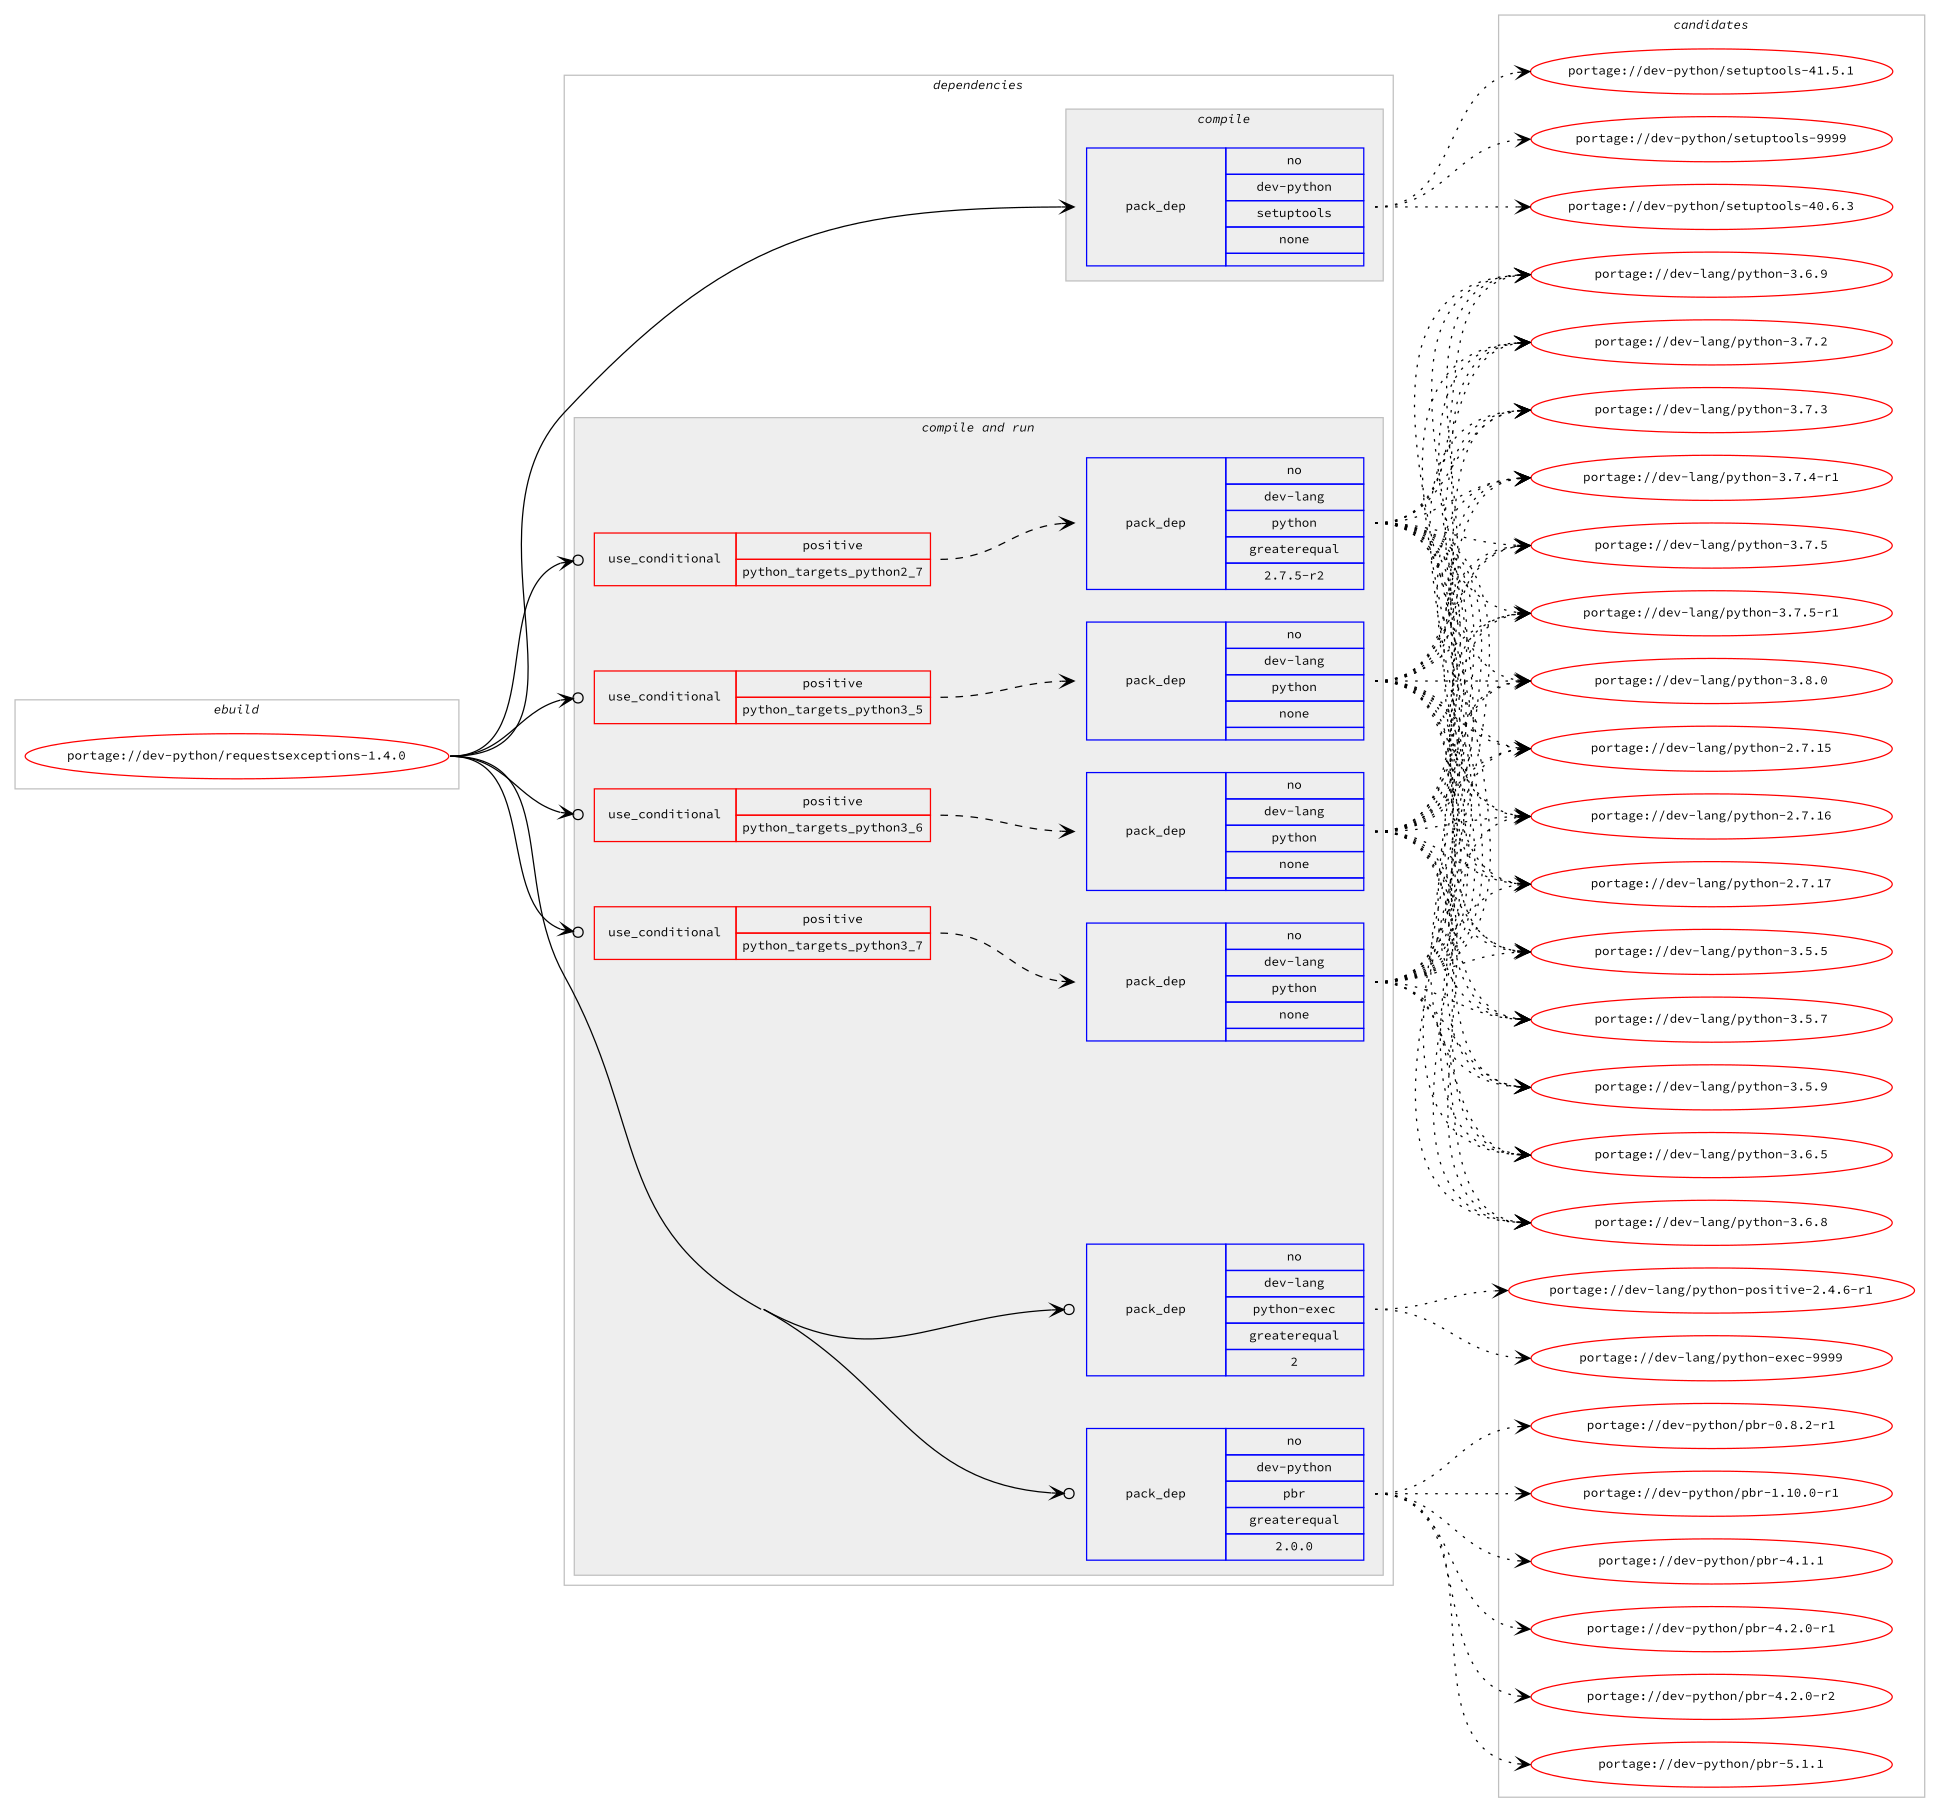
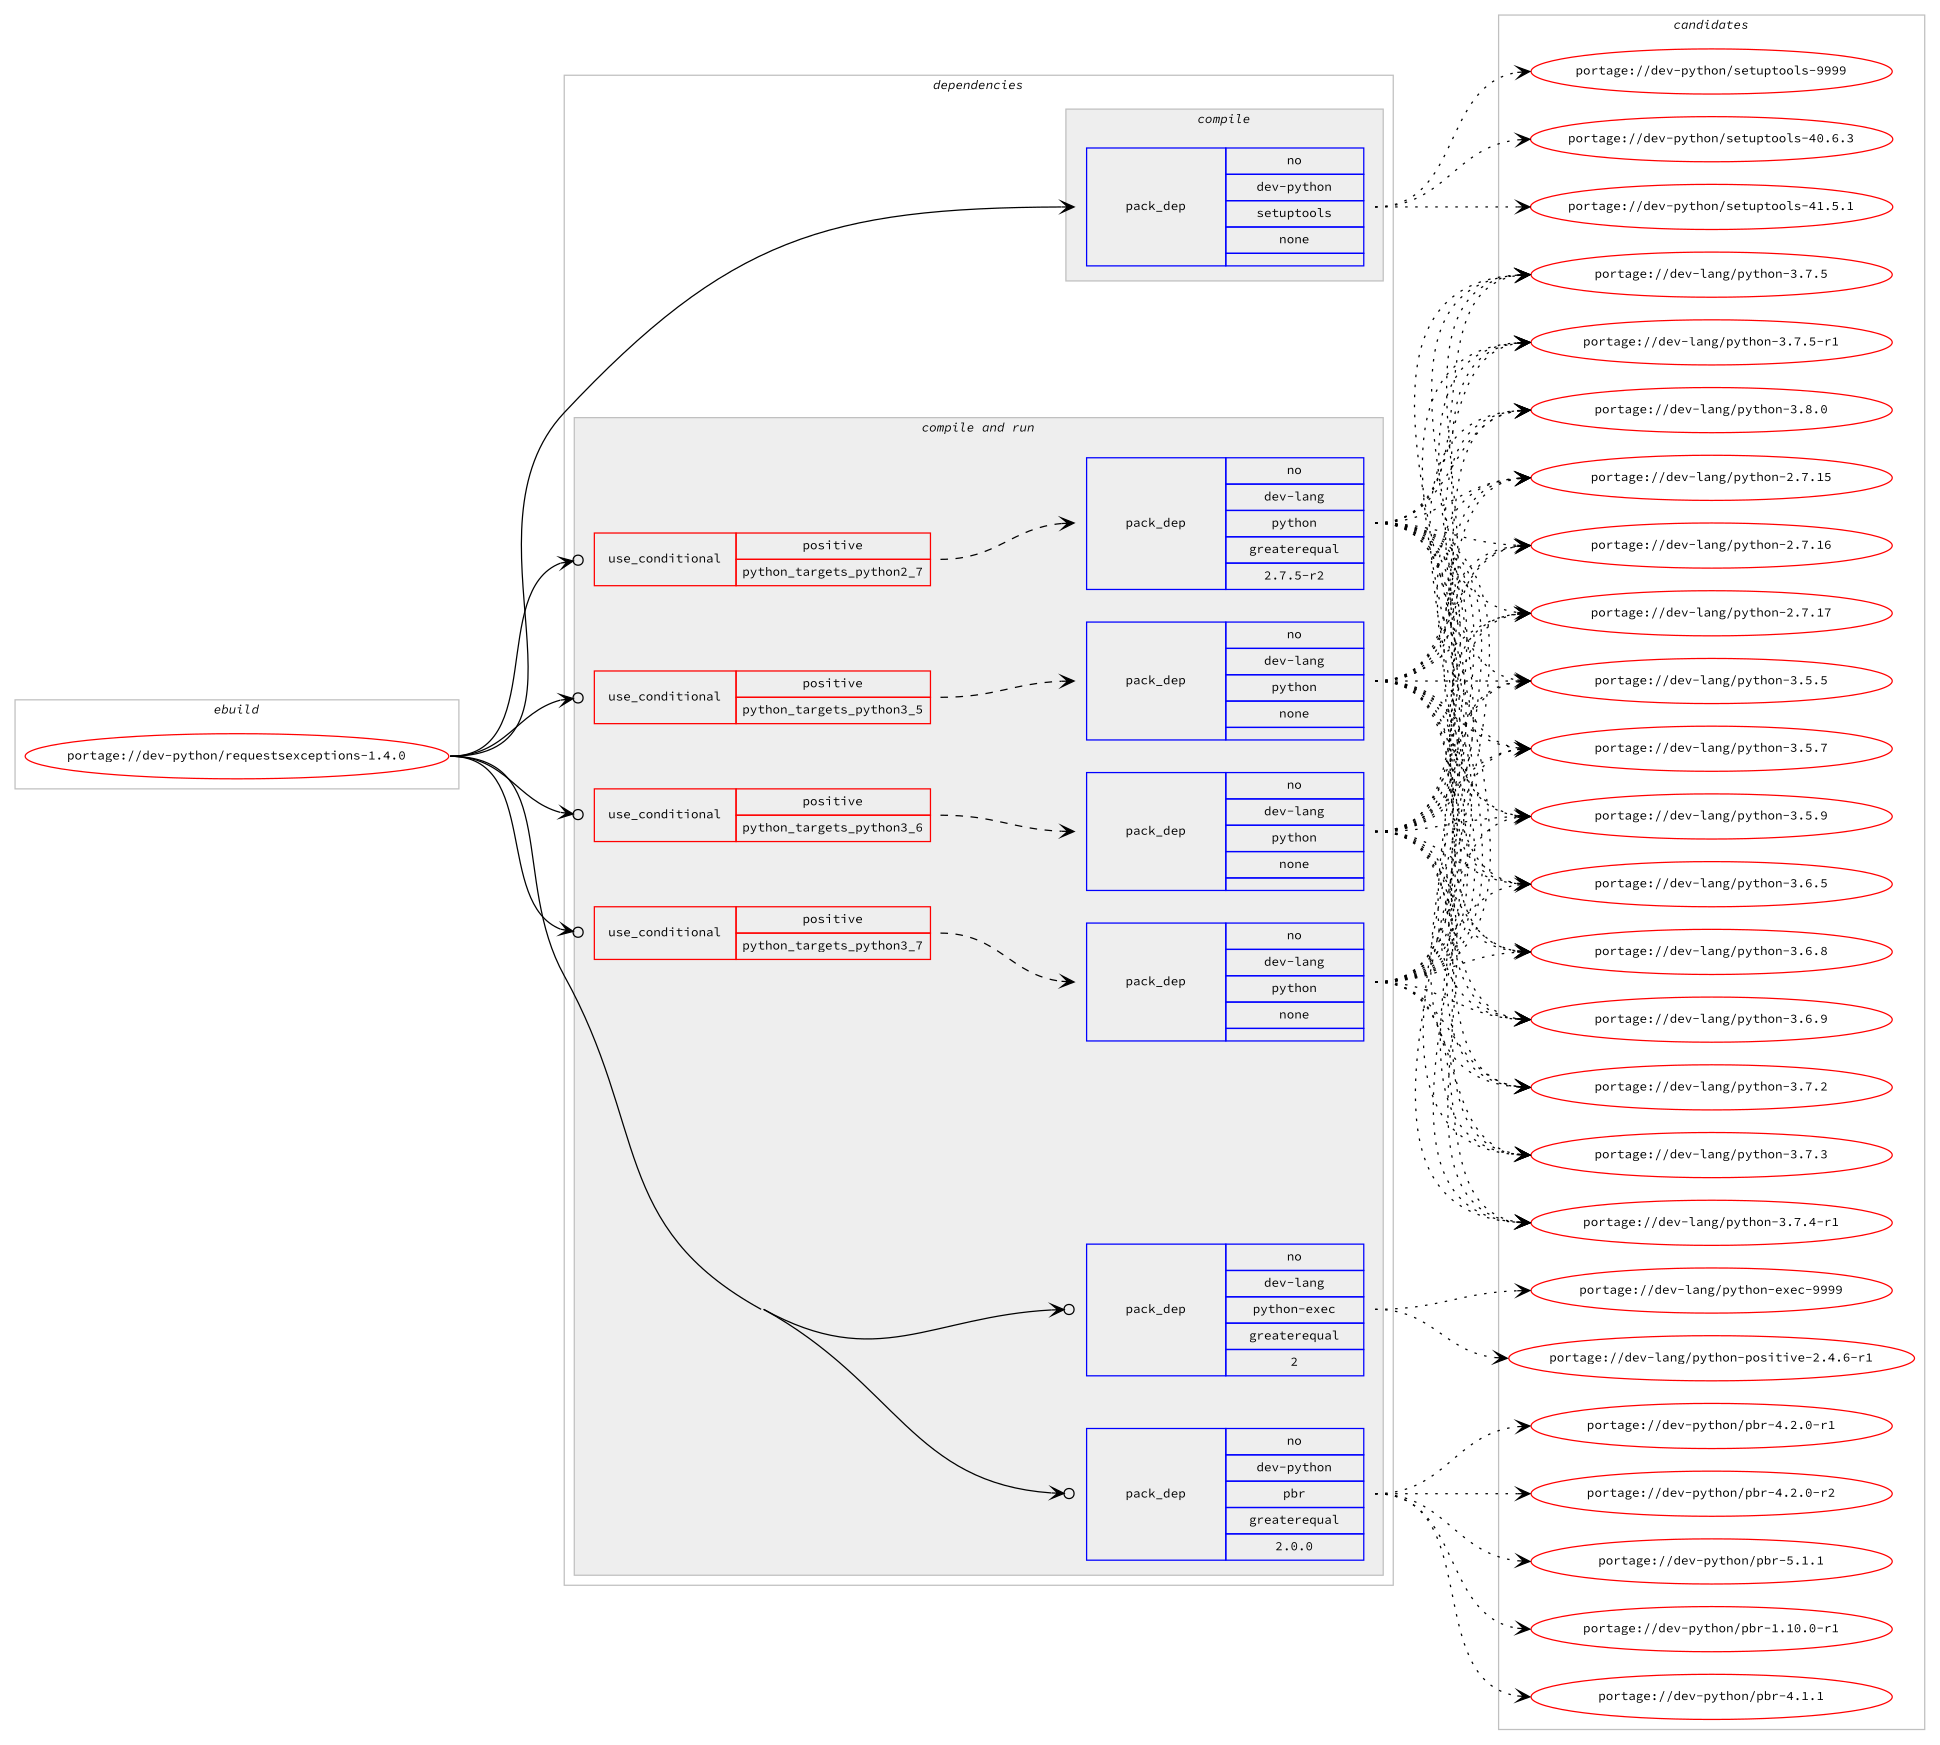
  digraph {
    compound=true
    concentrate=true
    fontname="Source Code Pro"
    fontsize=10
    newrank=true
    rankdir=LR
    ranksep=1.5
    node [color=red fontname="Source Code Pro" fontsize=10]
    edge [arrowhead=vee fontname="Source Code Pro" headport=w style=dotted tailport=e weight=100]
    n1 [label="portage://dev-python/requestsexceptions-1.4.0" width=4]
    n2 [color=blue label=<<TABLE BORDER="0" CELLBORDER="1" CELLSPACING="0" CELLPADDING="4" WIDTH="220"><TR><TD ROWSPAN="6" CELLPADDING="30">pack_dep</TD></TR><TR><TD WIDTH="110">no</TD></TR><TR><TD>dev-python</TD></TR><TR><TD>setuptools</TD></TR><TR><TD>none</TD></TR><TR><TD></TD></TR></TABLE>> shape=none]
    n3 [color=blue label=<<TABLE BORDER="0" CELLBORDER="1" CELLSPACING="0" CELLPADDING="4" WIDTH="220"><TR><TD ROWSPAN="6" CELLPADDING="30">pack_dep</TD></TR><TR><TD WIDTH="110">no</TD></TR><TR><TD>dev-lang</TD></TR><TR><TD>python</TD></TR><TR><TD>greaterequal</TD></TR><TR><TD>2.7.5-r2</TD></TR></TABLE>> shape=none]
    n4 [label=<<TABLE BORDER="0" CELLBORDER="1" CELLSPACING="0" CELLPADDING="4"><TR><TD ROWSPAN="3" CELLPADDING="10">use_conditional</TD></TR><TR><TD>positive</TD></TR><TR><TD>python_targets_python2_7</TD></TR></TABLE>> shape=none]
    n5 [color=blue label=<<TABLE BORDER="0" CELLBORDER="1" CELLSPACING="0" CELLPADDING="4" WIDTH="220"><TR><TD ROWSPAN="6" CELLPADDING="30">pack_dep</TD></TR><TR><TD WIDTH="110">no</TD></TR><TR><TD>dev-lang</TD></TR><TR><TD>python</TD></TR><TR><TD>none</TD></TR><TR><TD></TD></TR></TABLE>> shape=none]
    n6 [label=<<TABLE BORDER="0" CELLBORDER="1" CELLSPACING="0" CELLPADDING="4"><TR><TD ROWSPAN="3" CELLPADDING="10">use_conditional</TD></TR><TR><TD>positive</TD></TR><TR><TD>python_targets_python3_5</TD></TR></TABLE>> shape=none]
    n7 [color=blue label=<<TABLE BORDER="0" CELLBORDER="1" CELLSPACING="0" CELLPADDING="4" WIDTH="220"><TR><TD ROWSPAN="6" CELLPADDING="30">pack_dep</TD></TR><TR><TD WIDTH="110">no</TD></TR><TR><TD>dev-lang</TD></TR><TR><TD>python</TD></TR><TR><TD>none</TD></TR><TR><TD></TD></TR></TABLE>> shape=none]
    n8 [label=<<TABLE BORDER="0" CELLBORDER="1" CELLSPACING="0" CELLPADDING="4"><TR><TD ROWSPAN="3" CELLPADDING="10">use_conditional</TD></TR><TR><TD>positive</TD></TR><TR><TD>python_targets_python3_6</TD></TR></TABLE>> shape=none]
    n9 [color=blue label=<<TABLE BORDER="0" CELLBORDER="1" CELLSPACING="0" CELLPADDING="4" WIDTH="220"><TR><TD ROWSPAN="6" CELLPADDING="30">pack_dep</TD></TR><TR><TD WIDTH="110">no</TD></TR><TR><TD>dev-lang</TD></TR><TR><TD>python</TD></TR><TR><TD>none</TD></TR><TR><TD></TD></TR></TABLE>> shape=none]
    n10 [label=<<TABLE BORDER="0" CELLBORDER="1" CELLSPACING="0" CELLPADDING="4"><TR><TD ROWSPAN="3" CELLPADDING="10">use_conditional</TD></TR><TR><TD>positive</TD></TR><TR><TD>python_targets_python3_7</TD></TR></TABLE>> shape=none]
    n11 [color=blue label=<<TABLE BORDER="0" CELLBORDER="1" CELLSPACING="0" CELLPADDING="4" WIDTH="220"><TR><TD ROWSPAN="6" CELLPADDING="30">pack_dep</TD></TR><TR><TD WIDTH="110">no</TD></TR><TR><TD>dev-lang</TD></TR><TR><TD>python-exec</TD></TR><TR><TD>greaterequal</TD></TR><TR><TD>2</TD></TR></TABLE>> shape=none]
    n12 [color=blue label=<<TABLE BORDER="0" CELLBORDER="1" CELLSPACING="0" CELLPADDING="4" WIDTH="220"><TR><TD ROWSPAN="6" CELLPADDING="30">pack_dep</TD></TR><TR><TD WIDTH="110">no</TD></TR><TR><TD>dev-python</TD></TR><TR><TD>pbr</TD></TR><TR><TD>greaterequal</TD></TR><TR><TD>2.0.0</TD></TR></TABLE>> shape=none]
    n13 [label="portage://dev-python/setuptools-40.6.3" width=4]
    n14 [label="portage://dev-python/setuptools-41.5.1" width=4]
    n15 [label="portage://dev-python/setuptools-9999" width=4]
    n16 [label="portage://dev-lang/python-2.7.15" width=4]
    n17 [label="portage://dev-lang/python-2.7.16" width=4]
    n18 [label="portage://dev-lang/python-2.7.17" width=4]
    n19 [label="portage://dev-lang/python-3.5.5" width=4]
    n20 [label="portage://dev-lang/python-3.5.7" width=4]
    n21 [label="portage://dev-lang/python-3.5.9" width=4]
    n22 [label="portage://dev-lang/python-3.6.5" width=4]
    n23 [label="portage://dev-lang/python-3.6.8" width=4]
    n24 [label="portage://dev-lang/python-3.6.9" width=4]
    n25 [label="portage://dev-lang/python-3.7.2" width=4]
    n26 [label="portage://dev-lang/python-3.7.3" width=4]
    n27 [label="portage://dev-lang/python-3.7.4-r1" width=4]
    n28 [label="portage://dev-lang/python-3.7.5" width=4]
    n29 [label="portage://dev-lang/python-3.7.5-r1" width=4]
    n30 [label="portage://dev-lang/python-3.8.0" width=4]
    n31 [label="portage://dev-lang/python-positive-2.4.6-r1" width=4]
    n32 [label="portage://dev-lang/python-exec-9999" width=4]
-   n33 [label="portage://dev-python/pbr-0.8.2-r1" width=4]
    n34 [label="portage://dev-python/pbr-1.10.0-r1" width=4]
    n35 [label="portage://dev-python/pbr-4.1.1" width=4]
    n36 [label="portage://dev-python/pbr-4.2.0-r1" width=4]
    n37 [label="portage://dev-python/pbr-4.2.0-r2" width=4]
    n38 [label="portage://dev-python/pbr-5.1.1" width=4]
    subgraph cluster_1 {
      color=gray
      label=<<i>ebuild</i>>
      rank=same
      n1
    }
    subgraph cluster_2 {
      color=gray
      label=<<i>dependencies</i>>
      subgraph cluster_3 {
        color=gray
        fillcolor="#eeeeee"
        label=<<i>compile</i>>
        style=filled
        subgraph sub_4 {
          color=gray
          fillcolor="#eeeeee"
          label=<<i>compile</i>>
          style=filled
          n2
        }
      }
      subgraph cluster_5 {
        color=gray
        fillcolor="#eeeeee"
        label=<<i>compile and run</i>>
        style=filled
        subgraph sub_6 {
          color=gray
          fillcolor="#eeeeee"
          label=<<i>compile and run</i>>
          style=filled
          n4
          subgraph sub_7 {
            color=gray
            fillcolor="#eeeeee"
            label=<<i>compile and run</i>>
            style=filled
            n3
          }
        }
        subgraph sub_8 {
          color=gray
          fillcolor="#eeeeee"
          label=<<i>compile and run</i>>
          style=filled
          n6
          subgraph sub_9 {
            color=gray
            fillcolor="#eeeeee"
            label=<<i>compile and run</i>>
            style=filled
            n5
          }
        }
        subgraph sub_10 {
          color=gray
          fillcolor="#eeeeee"
          label=<<i>compile and run</i>>
          style=filled
          n8
          subgraph sub_11 {
            color=gray
            fillcolor="#eeeeee"
            label=<<i>compile and run</i>>
            style=filled
            n7
          }
        }
        subgraph sub_12 {
          color=gray
          fillcolor="#eeeeee"
          label=<<i>compile and run</i>>
          style=filled
          n10
          subgraph sub_13 {
            color=gray
            fillcolor="#eeeeee"
            label=<<i>compile and run</i>>
            style=filled
            n9
          }
        }
        subgraph sub_14 {
          color=gray
          fillcolor="#eeeeee"
          label=<<i>compile and run</i>>
          style=filled
          n11
        }
        subgraph sub_15 {
          color=gray
          fillcolor="#eeeeee"
          label=<<i>compile and run</i>>
          style=filled
          n12
        }
      }
      subgraph cluster_16 {
        color=gray
        fillcolor="#eeeeee"
        label=<<i>run</i>>
        style=filled
      }
    }
    subgraph cluster_17 {
      color=gray
      label=<<i>candidates</i>>
      rank=same
      subgraph sub_18 {
        color=black
        label=<<i>candidates</i>>
        nodesep=1
        rank=same
        n13
        n14
        n15
      }
      subgraph sub_19 {
        color=black
        label=<<i>candidates</i>>
        nodesep=1
        rank=same
        n16
        n17
        n18
        n19
        n20
        n21
        n22
        n23
        n24
        n25
        n26
        n27
        n28
        n29
        n30
      }
      subgraph sub_20 {
        color=black
        label=<<i>candidates</i>>
        nodesep=1
        rank=same
        n16
        n17
        n18
        n19
        n20
        n21
        n22
        n23
        n24
        n25
        n26
        n27
        n28
        n29
        n30
      }
      subgraph sub_21 {
        color=black
        label=<<i>candidates</i>>
        nodesep=1
        rank=same
        n16
        n17
        n18
        n19
        n20
        n21
        n22
        n23
        n24
        n25
        n26
        n27
        n28
        n29
        n30
      }
      subgraph sub_22 {
        color=black
        label=<<i>candidates</i>>
        nodesep=1
        rank=same
        n16
        n17
        n18
        n19
        n20
        n21
        n22
        n23
        n24
        n25
        n26
        n27
        n28
        n29
        n30
      }
      subgraph sub_23 {
        color=black
        label=<<i>candidates</i>>
        nodesep=1
        rank=same
        n31
        n32
      }
      subgraph sub_24 {
        color=black
        label=<<i>candidates</i>>
        nodesep=1
        rank=same
-       n33
        n34
        n35
        n36
        n37
        n38
      }
    }
    n1 -> n2 [style=solid weight=20]
    n1 -> n4 [arrowhead=odotvee style=solid weight=20]
    n1 -> n6 [arrowhead=odotvee style=solid weight=20]
    n1 -> n8 [arrowhead=odotvee style=solid weight=20]
    n1 -> n10 [arrowhead=odotvee style=solid weight=20]
    n1 -> n11 [arrowhead=odotvee style=solid weight=20]
    n1 -> n12 [arrowhead=odotvee style=solid weight=20]
    n2 -> n13
    n2 -> n14
    n2 -> n15
    n3 -> n16
    n3 -> n17
    n3 -> n18
    n3 -> n19
    n3 -> n20
    n3 -> n21
    n3 -> n22
    n3 -> n23
    n3 -> n24
    n3 -> n25
    n3 -> n26
    n3 -> n27
    n3 -> n28
    n3 -> n29
    n3 -> n30
    n4 -> n3 [style=dashed weight=20]
    n5 -> n16
    n5 -> n17
    n5 -> n18
    n5 -> n19
    n5 -> n20
    n5 -> n21
    n5 -> n22
    n5 -> n23
    n5 -> n24
    n5 -> n25
    n5 -> n26
    n5 -> n27
    n5 -> n28
    n5 -> n29
    n5 -> n30
    n6 -> n5 [style=dashed weight=20]
    n7 -> n16
    n7 -> n17
    n7 -> n18
    n7 -> n19
    n7 -> n20
    n7 -> n21
    n7 -> n22
    n7 -> n23
    n7 -> n24
    n7 -> n25
    n7 -> n26
    n7 -> n27
    n7 -> n28
    n7 -> n29
    n7 -> n30
    n8 -> n7 [style=dashed weight=20]
    n9 -> n16
    n9 -> n17
    n9 -> n18
    n9 -> n19
    n9 -> n20
    n9 -> n21
    n9 -> n22
    n9 -> n23
    n9 -> n24
    n9 -> n25
    n9 -> n26
    n9 -> n27
    n9 -> n28
    n9 -> n29
    n9 -> n30
    n10 -> n9 [style=dashed weight=20]
    n11 -> n31
    n11 -> n32
-   n12 -> n33
    n12 -> n34
    n12 -> n35
    n12 -> n36
    n12 -> n37
    n12 -> n38
  }
